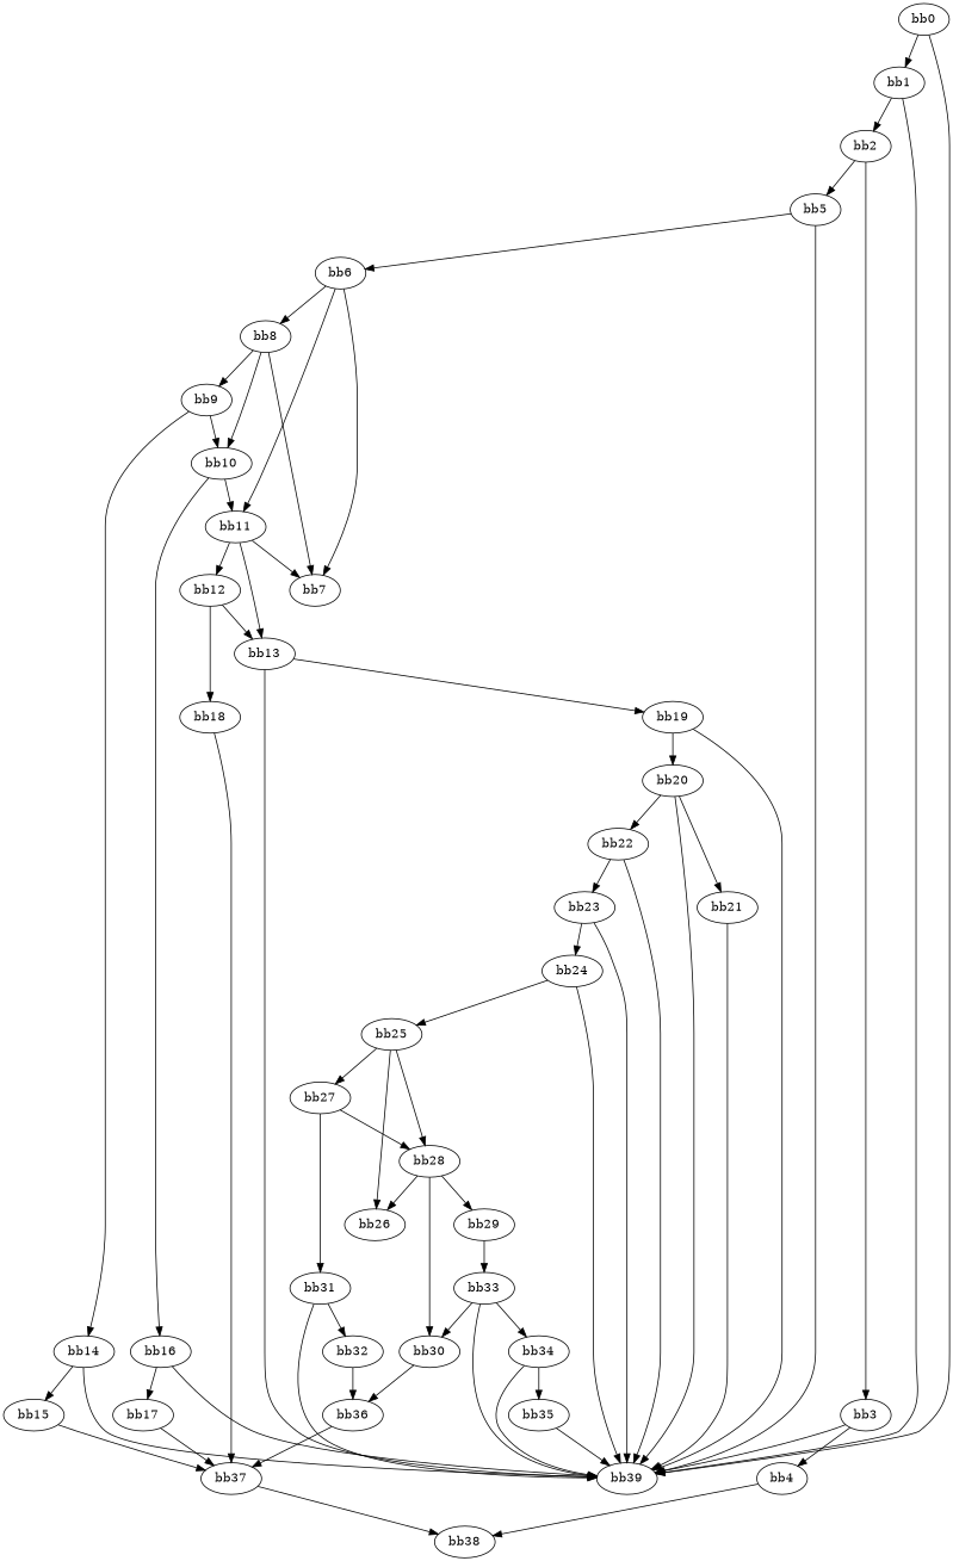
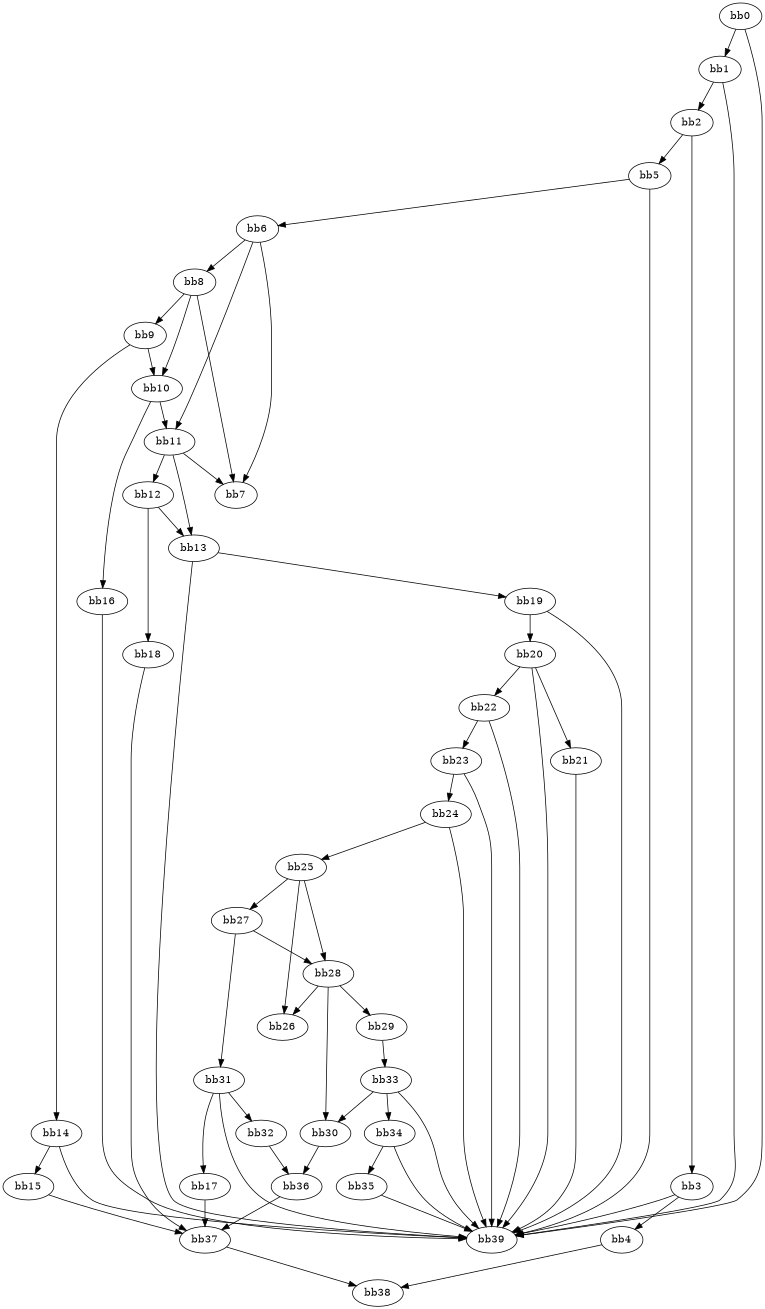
  digraph {
    n1 [label="bb0\l"]
    n2 [label="bb1\l"]
    n3 [label="bb39\l"]
    n4 [label="bb2\l"]
    n5 [label="bb3\l"]
    n6 [label="bb5\l"]
    n7 [label="bb4\l"]
    n8 [label="bb6\l"]
    n9 [label="bb38\l"]
    n10 [label="bb7\l"]
    n11 [label="bb8\l"]
    n12 [label="bb11\l"]
    n13 [label="bb9\l"]
    n14 [label="bb10\l"]
    n15 [label="bb12\l"]
    n16 [label="bb13\l"]
    n17 [label="bb14\l"]
    n18 [label="bb16\l"]
    n19 [label="bb15\l"]
    n20 [label="bb17\l"]
    n21 [label="bb18\l"]
    n22 [label="bb19\l"]
    n23 [label="bb37\l"]
    n24 [label="bb20\l"]
    n25 [label="bb21\l"]
    n26 [label="bb22\l"]
    n27 [label="bb23\l"]
    n28 [label="bb24\l"]
    n29 [label="bb25\l"]
    n30 [label="bb26\l"]
    n31 [label="bb27\l"]
    n32 [label="bb28\l"]
    n33 [label="bb31\l"]
    n34 [label="bb29\l"]
    n35 [label="bb30\l"]
    n36 [label="bb32\l"]
    n37 [label="bb33\l"]
    n38 [label="bb36\l"]
    n39 [label="bb34\l"]
    n40 [label="bb35\l"]
    n1 -> n2
    n1 -> n3
    n2 -> n3
    n2 -> n4
    n4 -> n5
    n4 -> n6
    n5 -> n3
    n5 -> n7
    n6 -> n3
    n6 -> n8
    n7 -> n9
    n8 -> n10
    n8 -> n11
    n8 -> n12
    n11 -> n10
    n11 -> n13
    n11 -> n14
    n12 -> n10
    n12 -> n15
    n12 -> n16
    n13 -> n14
    n13 -> n17
    n14 -> n12
    n14 -> n18
    n15 -> n16
    n15 -> n21
    n16 -> n3
    n16 -> n22
    n17 -> n3
    n17 -> n19
    n18 -> n3
-   n18 -> n20
+   n33 -> n20
    n19 -> n23
    n20 -> n23
    n21 -> n23
    n22 -> n3
    n22 -> n24
    n23 -> n9
    n24 -> n3
    n24 -> n25
    n24 -> n26
    n25 -> n3
    n26 -> n3
    n26 -> n27
    n27 -> n3
    n27 -> n28
    n28 -> n3
    n28 -> n29
    n29 -> n30
    n29 -> n31
    n29 -> n32
    n31 -> n32
    n31 -> n33
    n32 -> n30
    n32 -> n34
    n32 -> n35
    n33 -> n3
    n33 -> n36
    n34 -> n37
    n35 -> n38
    n36 -> n38
    n37 -> n3
    n37 -> n35
    n37 -> n39
    n38 -> n23
    n39 -> n3
    n39 -> n40
    n40 -> n3
  }
